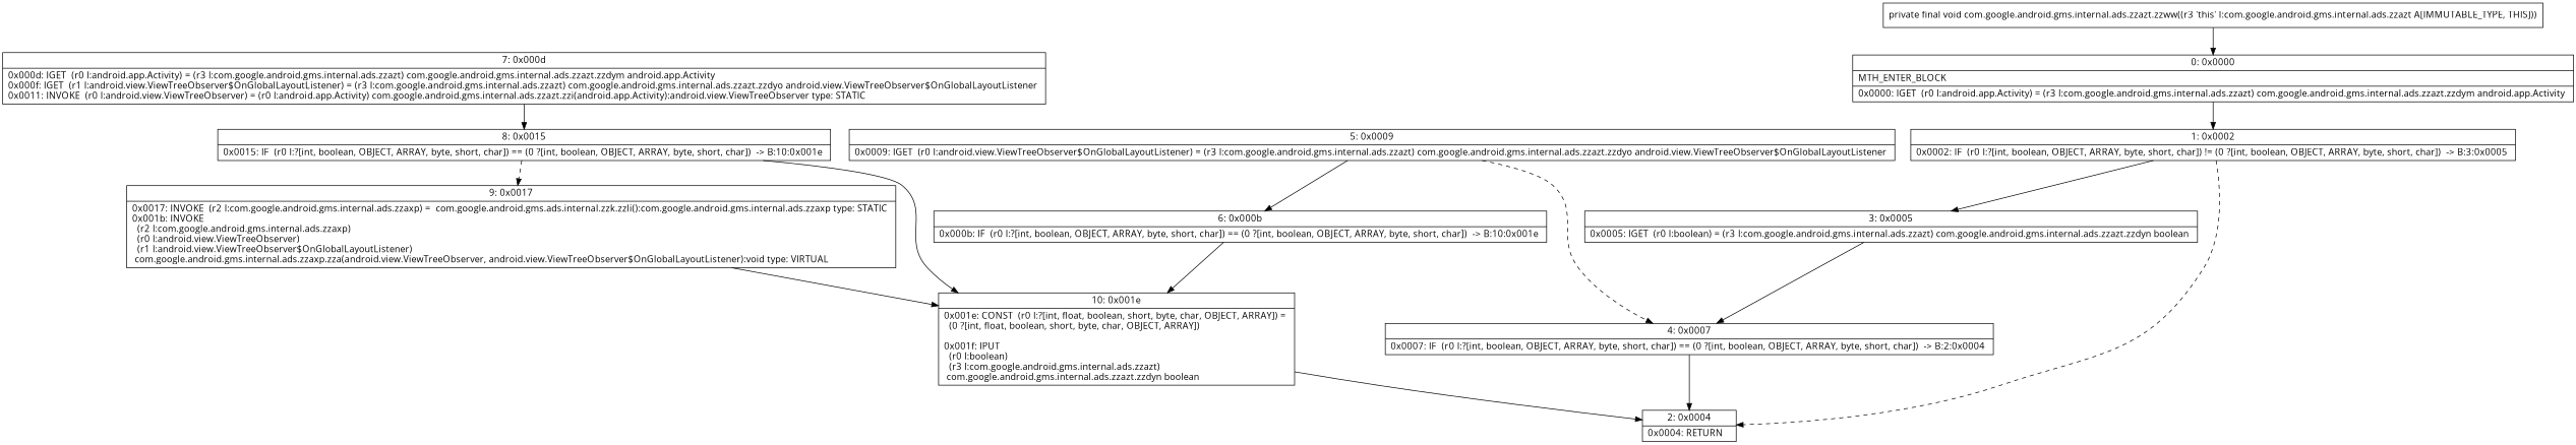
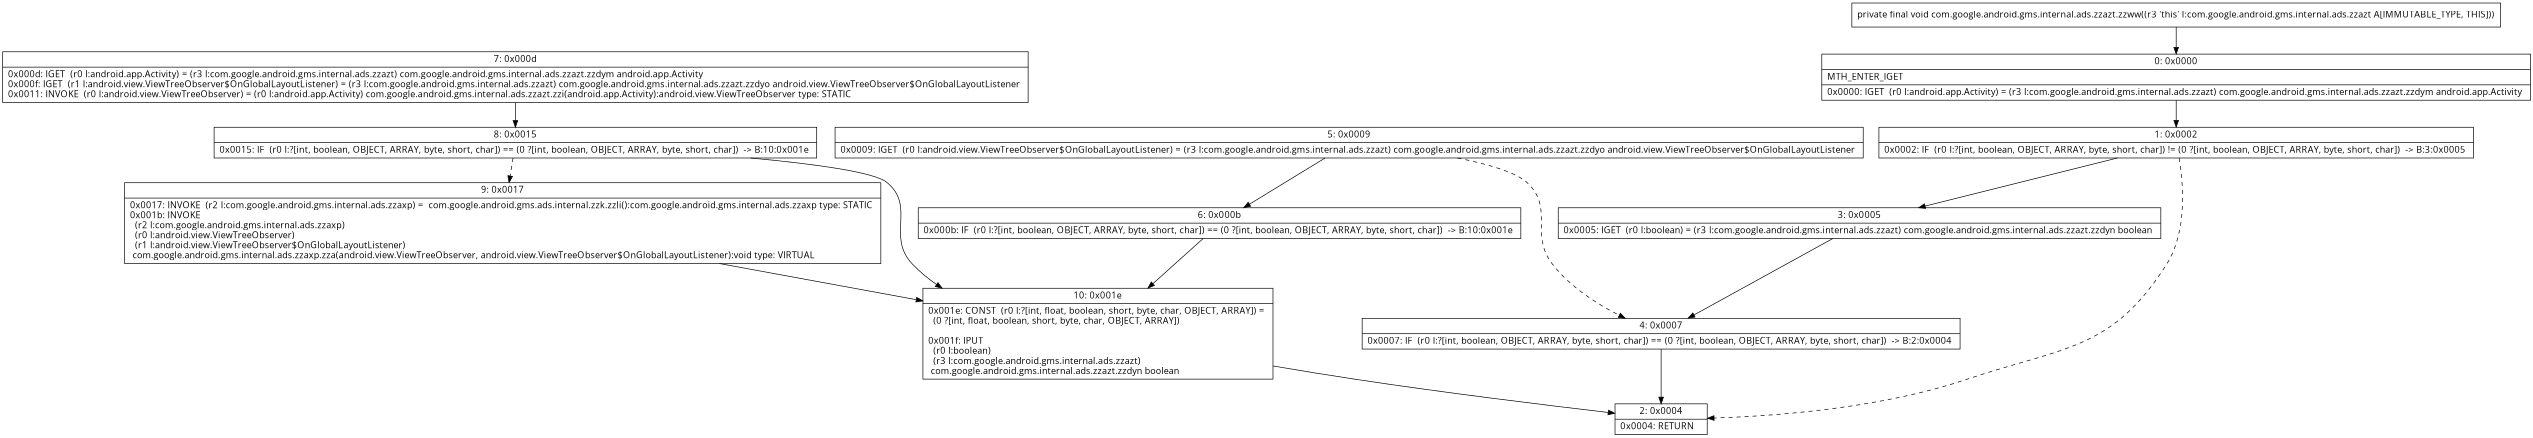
  digraph {
    fontname="Open Sans"
    node [fontname="Open Sans" shape=record]
    edge [fontname="Open Sans"]
-   n1 [label="{0\:\ 0x0000|MTH_ENTER_BLOCK\l|0x0000: IGET  (r0 I:android.app.Activity) = (r3 I:com.google.android.gms.internal.ads.zzazt) com.google.android.gms.internal.ads.zzazt.zzdym android.app.Activity \l}"]
+   n1 [label="{0\:\ 0x0000|MTH_ENTER_IGET\l|0x0000: IGET  (r0 I:android.app.Activity) = (r3 I:com.google.android.gms.internal.ads.zzazt) com.google.android.gms.internal.ads.zzazt.zzdym android.app.Activity \l}"]
    n2 [label="{1\:\ 0x0002|0x0002: IF  (r0 I:?[int, boolean, OBJECT, ARRAY, byte, short, char]) != (0 ?[int, boolean, OBJECT, ARRAY, byte, short, char])  \-\> B:3:0x0005 \l}"]
    n3 [label="{2\:\ 0x0004|0x0004: RETURN   \l}"]
    n4 [label="{3\:\ 0x0005|0x0005: IGET  (r0 I:boolean) = (r3 I:com.google.android.gms.internal.ads.zzazt) com.google.android.gms.internal.ads.zzazt.zzdyn boolean \l}"]
    n5 [label="{4\:\ 0x0007|0x0007: IF  (r0 I:?[int, boolean, OBJECT, ARRAY, byte, short, char]) == (0 ?[int, boolean, OBJECT, ARRAY, byte, short, char])  \-\> B:2:0x0004 \l}"]
    n6 [label="{5\:\ 0x0009|0x0009: IGET  (r0 I:android.view.ViewTreeObserver$OnGlobalLayoutListener) = (r3 I:com.google.android.gms.internal.ads.zzazt) com.google.android.gms.internal.ads.zzazt.zzdyo android.view.ViewTreeObserver$OnGlobalLayoutListener \l}"]
    n7 [label="{6\:\ 0x000b|0x000b: IF  (r0 I:?[int, boolean, OBJECT, ARRAY, byte, short, char]) == (0 ?[int, boolean, OBJECT, ARRAY, byte, short, char])  \-\> B:10:0x001e \l}"]
    n8 [label="{10\:\ 0x001e|0x001e: CONST  (r0 I:?[int, float, boolean, short, byte, char, OBJECT, ARRAY]) = \l  (0 ?[int, float, boolean, short, byte, char, OBJECT, ARRAY])\l \l0x001f: IPUT  \l  (r0 I:boolean)\l  (r3 I:com.google.android.gms.internal.ads.zzazt)\l com.google.android.gms.internal.ads.zzazt.zzdyn boolean \l}"]
    n9 [label="{7\:\ 0x000d|0x000d: IGET  (r0 I:android.app.Activity) = (r3 I:com.google.android.gms.internal.ads.zzazt) com.google.android.gms.internal.ads.zzazt.zzdym android.app.Activity \l0x000f: IGET  (r1 I:android.view.ViewTreeObserver$OnGlobalLayoutListener) = (r3 I:com.google.android.gms.internal.ads.zzazt) com.google.android.gms.internal.ads.zzazt.zzdyo android.view.ViewTreeObserver$OnGlobalLayoutListener \l0x0011: INVOKE  (r0 I:android.view.ViewTreeObserver) = (r0 I:android.app.Activity) com.google.android.gms.internal.ads.zzazt.zzi(android.app.Activity):android.view.ViewTreeObserver type: STATIC \l}"]
    n10 [label="{8\:\ 0x0015|0x0015: IF  (r0 I:?[int, boolean, OBJECT, ARRAY, byte, short, char]) == (0 ?[int, boolean, OBJECT, ARRAY, byte, short, char])  \-\> B:10:0x001e \l}"]
    n11 [label="{9\:\ 0x0017|0x0017: INVOKE  (r2 I:com.google.android.gms.internal.ads.zzaxp) =  com.google.android.gms.ads.internal.zzk.zzli():com.google.android.gms.internal.ads.zzaxp type: STATIC \l0x001b: INVOKE  \l  (r2 I:com.google.android.gms.internal.ads.zzaxp)\l  (r0 I:android.view.ViewTreeObserver)\l  (r1 I:android.view.ViewTreeObserver$OnGlobalLayoutListener)\l com.google.android.gms.internal.ads.zzaxp.zza(android.view.ViewTreeObserver, android.view.ViewTreeObserver$OnGlobalLayoutListener):void type: VIRTUAL \l}"]
    n12 [label="{private final void com.google.android.gms.internal.ads.zzazt.zzww((r3 'this' I:com.google.android.gms.internal.ads.zzazt A[IMMUTABLE_TYPE, THIS])) }"]
    n1 -> n2
    n2 -> n3 [style=dashed]
    n2 -> n4
    n4 -> n5
    n5 -> n3
    n6 -> n5 [style=dashed]
    n6 -> n7
    n7 -> n8
    n8 -> n3
    n9 -> n10
    n10 -> n8
    n10 -> n11 [style=dashed]
    n11 -> n8
    n12 -> n1
  }
